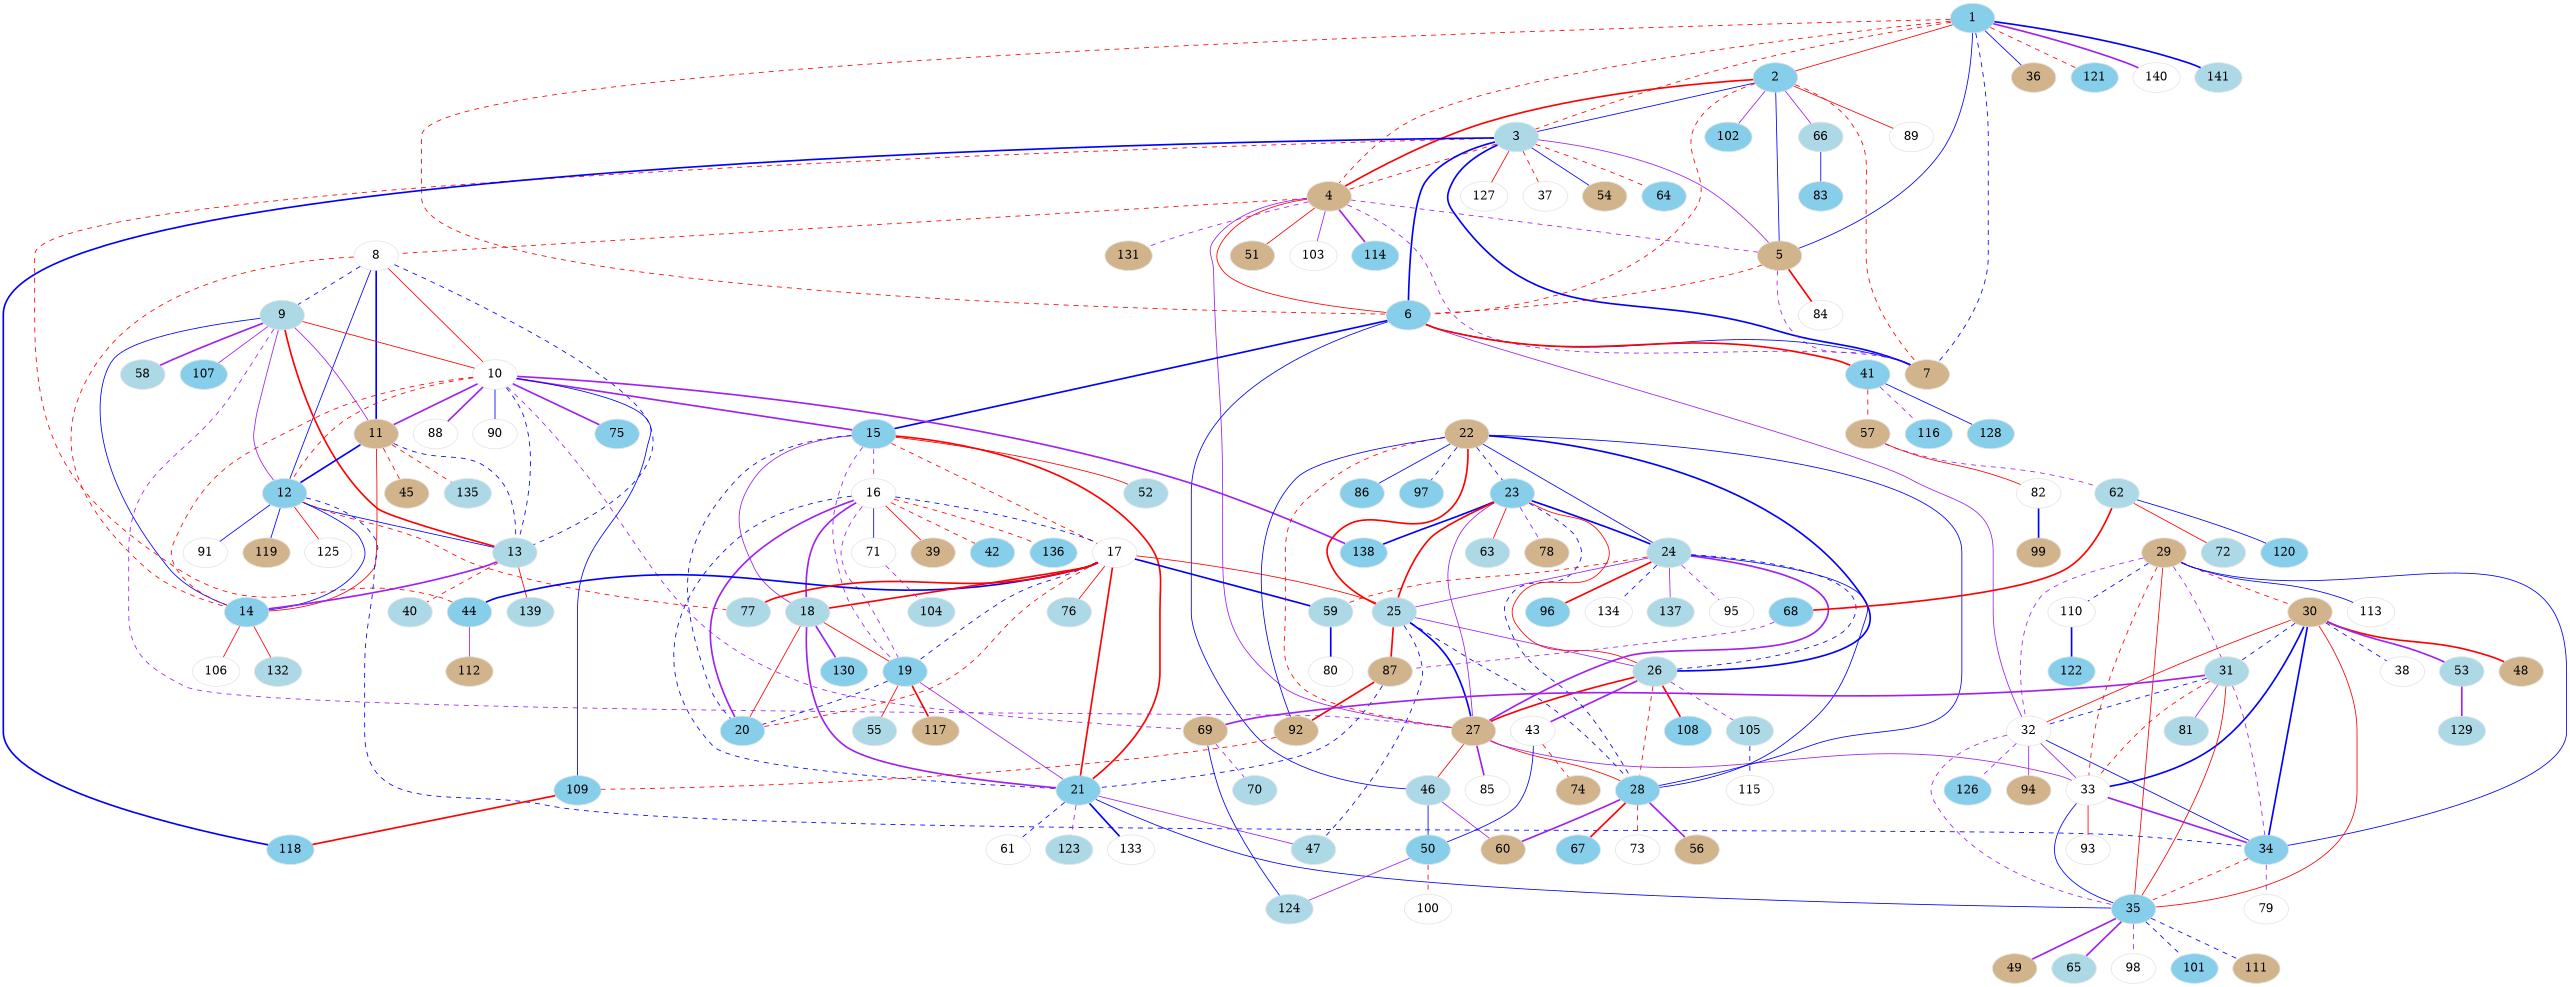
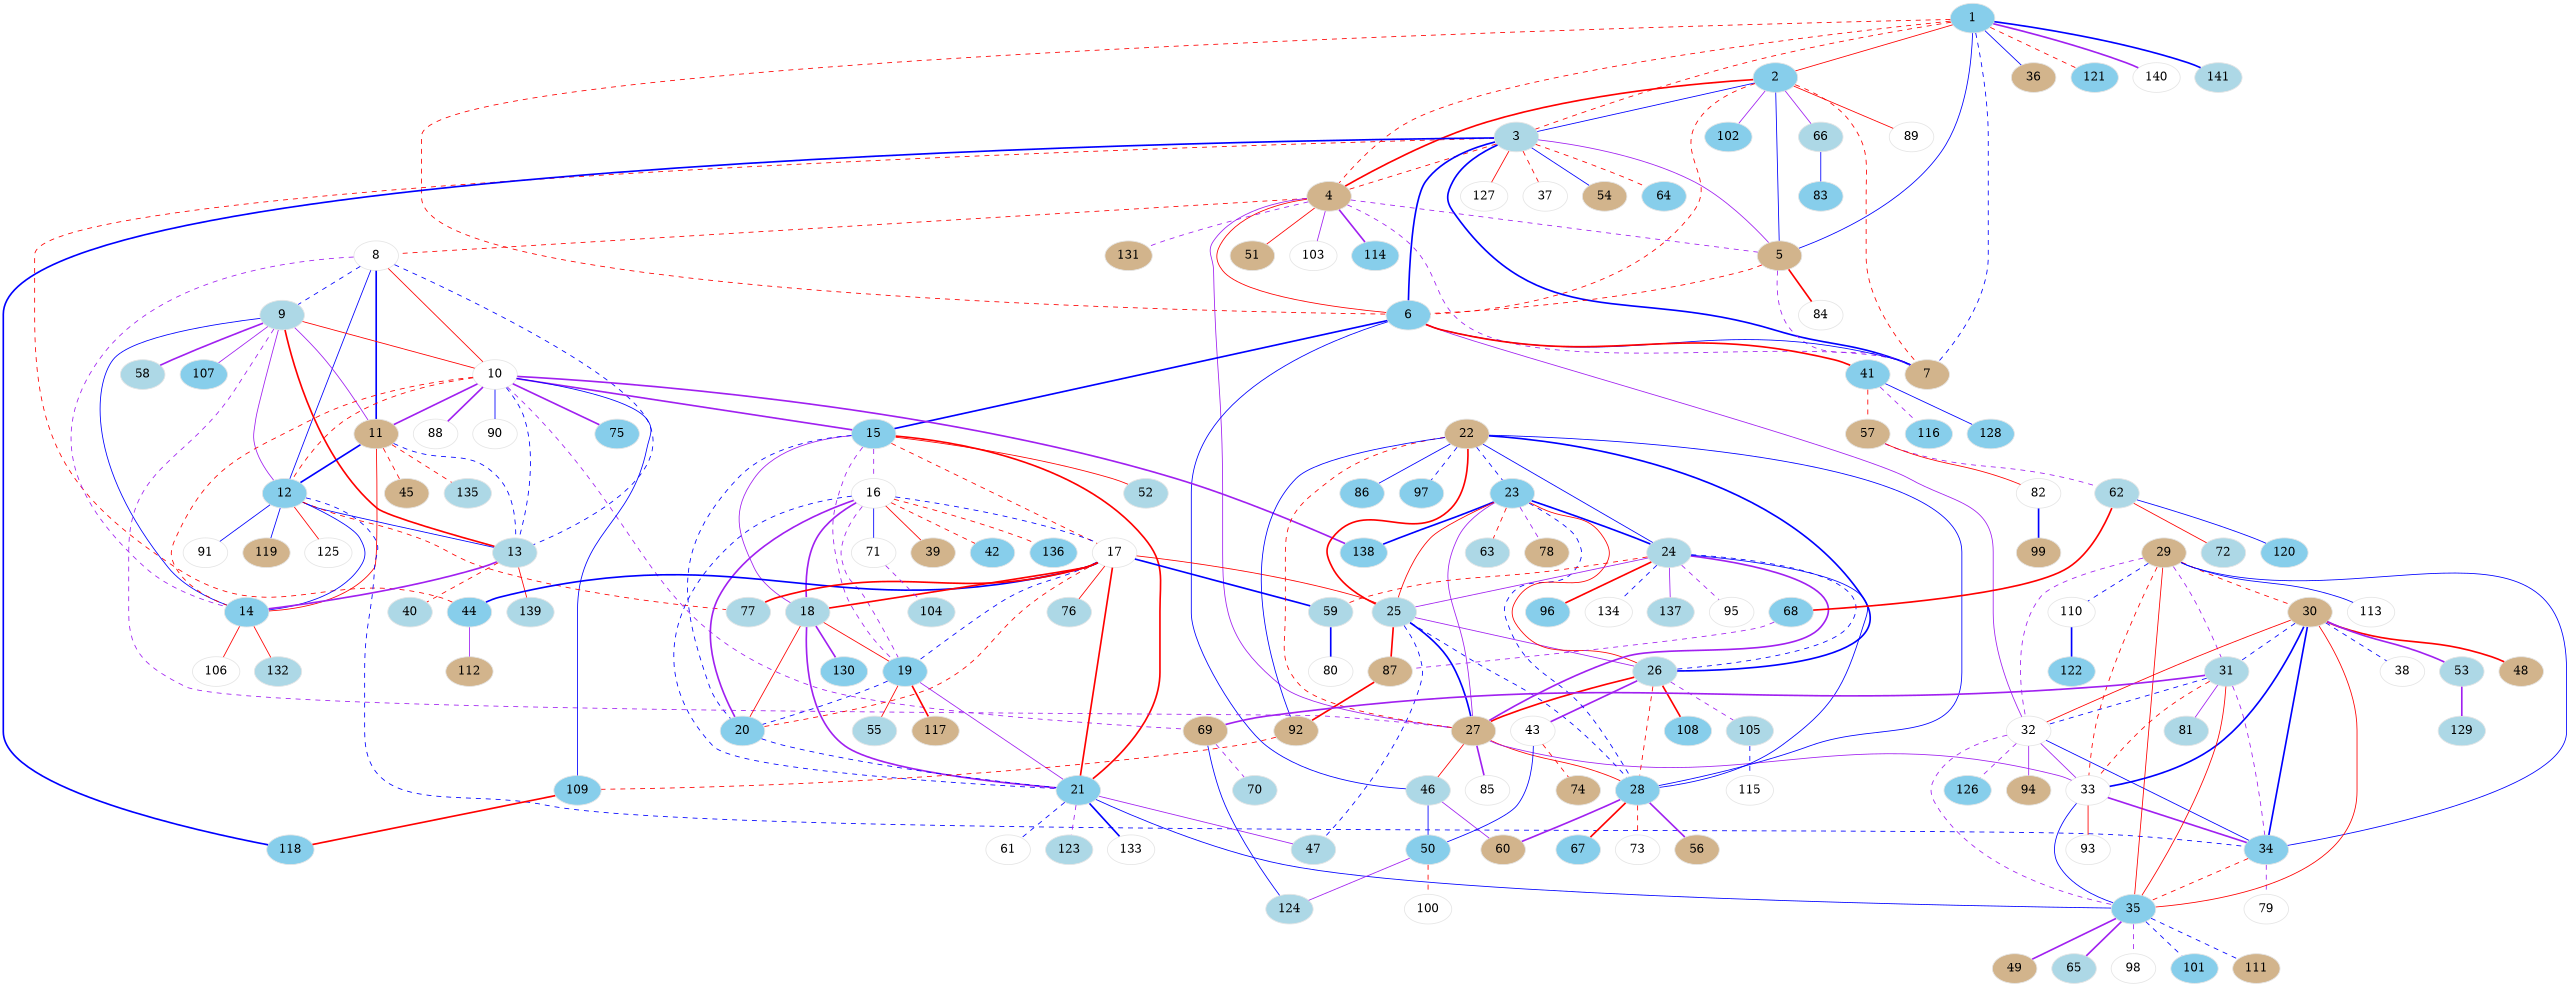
  graph {
    node [color=gray90 fillcolor=skyblue style=filled]
    edge [color=red style=dashed]
    1
    2
    3 [fillcolor=lightblue]
    4 [fillcolor=tan]
    5 [fillcolor=tan]
    6
    7 [fillcolor=tan]
    36 [fillcolor=tan]
    121
    140 [fillcolor=white]
    141 [fillcolor=lightblue]
    66 [fillcolor=lightblue]
    89 [fillcolor=white]
    102
    37 [fillcolor=white]
    44
    54 [fillcolor=tan]
    64
    118
    127 [fillcolor=white]
    8 [fillcolor=white]
    27 [fillcolor=tan]
    51 [fillcolor=tan]
    103 [fillcolor=white]
    114
    131 [fillcolor=tan]
    84 [fillcolor=white]
    15
    32 [fillcolor=white]
    41
    46 [fillcolor=lightblue]
    83
    112 [fillcolor=tan]
    9 [fillcolor=lightblue]
    10 [fillcolor=white]
    11 [fillcolor=tan]
    12
    13 [fillcolor=lightblue]
    14
    28
    33 [fillcolor=white]
    85 [fillcolor=white]
    16 [fillcolor=white]
    17 [fillcolor=white]
    18 [fillcolor=lightblue]
    19
    20
    21
    52 [fillcolor=lightblue]
    34
    35
    94 [fillcolor=tan]
    126
    57 [fillcolor=tan]
    116
    128
    60 [fillcolor=tan]
    50
    58 [fillcolor=lightblue]
    107
    69 [fillcolor=tan]
    75
    88 [fillcolor=white]
    90 [fillcolor=white]
    109
    138
    45 [fillcolor=tan]
    135 [fillcolor=lightblue]
    77 [fillcolor=lightblue]
    91 [fillcolor=white]
    119 [fillcolor=tan]
    125 [fillcolor=white]
    40 [fillcolor=lightblue]
    139 [fillcolor=lightblue]
    106 [fillcolor=white]
    132 [fillcolor=lightblue]
    124 [fillcolor=lightblue]
    70 [fillcolor=lightblue]
    79 [fillcolor=white]
    39 [fillcolor=tan]
    42
    71 [fillcolor=white]
    136
    25 [fillcolor=lightblue]
    59 [fillcolor=lightblue]
    76 [fillcolor=lightblue]
    130
    55 [fillcolor=lightblue]
    117 [fillcolor=tan]
    47 [fillcolor=lightblue]
    61 [fillcolor=white]
    123 [fillcolor=lightblue]
    133 [fillcolor=white]
    104 [fillcolor=lightblue]
    26 [fillcolor=lightblue]
    87 [fillcolor=tan]
    80 [fillcolor=white]
    49 [fillcolor=tan]
    65 [fillcolor=lightblue]
    98 [fillcolor=white]
    101
    111 [fillcolor=tan]
    22 [fillcolor=tan]
    23
    24 [fillcolor=lightblue]
    86
    92 [fillcolor=tan]
    97
    63 [fillcolor=lightblue]
    78 [fillcolor=tan]
    95 [fillcolor=white]
    96
    134 [fillcolor=white]
    137 [fillcolor=lightblue]
    43 [fillcolor=white]
    105 [fillcolor=lightblue]
    108
    56 [fillcolor=tan]
    67
    73 [fillcolor=white]
    74 [fillcolor=tan]
    115 [fillcolor=white]
    93 [fillcolor=white]
    29 [fillcolor=tan]
    30 [fillcolor=tan]
    31 [fillcolor=lightblue]
    110 [fillcolor=white]
    113 [fillcolor=white]
    38 [fillcolor=white]
    48 [fillcolor=tan]
    53 [fillcolor=lightblue]
    81 [fillcolor=lightblue]
    122
    129 [fillcolor=lightblue]
    62 [fillcolor=lightblue]
    82 [fillcolor=white]
    100 [fillcolor=white]
    68
    72 [fillcolor=lightblue]
    120
    99 [fillcolor=tan]
    1 -- 2 [style=solid]
    1 -- 3
    1 -- 4
    1 -- 5 [color=blue style=solid]
    1 -- 6
    1 -- 7 [color=blue]
    1 -- 36 [color=blue style=solid]
    1 -- 121
    1 -- 140 [color=purple style=bold]
    1 -- 141 [color=blue style=bold]
    2 -- 3 [color=blue style=solid]
    2 -- 4 [style=bold]
    2 -- 5 [color=blue style=solid]
    2 -- 6
    2 -- 7
    2 -- 66 [color=purple style=solid]
    2 -- 89 [style=solid]
    2 -- 102 [color=purple style=solid]
    3 -- 4
    3 -- 5 [color=purple style=solid]
    3 -- 6 [color=blue style=bold]
    3 -- 7 [color=blue style=bold]
    3 -- 37
    3 -- 44
    3 -- 54 [color=blue style=solid]
    3 -- 64
    3 -- 118 [color=blue style=bold]
    3 -- 127 [style=solid]
    4 -- 5 [color=purple]
    4 -- 6 [style=solid]
    4 -- 7 [color=purple]
    4 -- 8
    4 -- 27 [color=purple style=solid]
    4 -- 51 [style=solid]
    4 -- 103 [color=purple style=solid]
    4 -- 114 [color=purple style=bold]
    4 -- 131 [color=purple]
    5 -- 6
    5 -- 7 [color=purple]
    5 -- 84 [style=bold]
    6 -- 7 [color=blue style=solid]
    6 -- 15 [color=blue style=bold]
    6 -- 32 [color=purple style=solid]
    6 -- 41 [style=bold]
    6 -- 46 [color=blue style=solid]
    66 -- 83 [color=blue style=solid]
    44 -- 112 [color=purple style=solid]
    8 -- 9 [color=blue]
    8 -- 10 [style=solid]
    8 -- 11 [color=blue style=bold]
    8 -- 12 [color=blue style=solid]
    8 -- 13 [color=blue]
-   8 -- 14
+   8 -- 14 [color=purple]
    27 -- 46 [style=solid]
    27 -- 28 [style=solid]
    27 -- 33 [color=purple style=solid]
    27 -- 85 [color=purple style=bold]
    15 -- 16 [color=purple]
    15 -- 17
    15 -- 18 [color=purple style=solid]
    15 -- 19 [color=purple]
    15 -- 20 [color=blue]
    15 -- 21 [style=bold]
    15 -- 52 [style=solid]
    32 -- 33 [color=purple style=solid]
    32 -- 34 [color=blue style=solid]
    32 -- 35 [color=purple]
    32 -- 94 [color=purple style=solid]
    32 -- 126 [color=purple]
    41 -- 57
    41 -- 116 [color=purple]
    41 -- 128 [color=blue style=solid]
    46 -- 60 [color=purple style=solid]
    46 -- 50 [color=blue style=solid]
    9 -- 27 [color=purple]
    9 -- 10 [style=solid]
    9 -- 11 [color=purple style=solid]
    9 -- 12 [color=purple style=solid]
    9 -- 13 [style=bold]
    9 -- 14 [color=blue style=solid]
    9 -- 58 [color=purple style=bold]
    9 -- 107 [color=purple style=solid]
    10 -- 15 [color=purple style=bold]
    10 -- 11 [color=purple style=bold]
    10 -- 12
    10 -- 13 [color=blue]
    10 -- 14
    10 -- 69 [color=purple]
    10 -- 75 [color=purple style=bold]
    10 -- 88 [color=purple style=bold]
    10 -- 90 [color=blue style=solid]
    10 -- 109 [color=blue style=solid]
    10 -- 138 [color=purple style=bold]
    11 -- 12 [color=blue style=bold]
    11 -- 13 [color=blue]
    11 -- 14 [style=solid]
    11 -- 45
    11 -- 135
    12 -- 13 [color=blue style=solid]
    12 -- 14 [color=blue style=solid]
    12 -- 34 [color=blue]
    12 -- 77
    12 -- 91 [color=blue style=solid]
    12 -- 119 [color=blue style=solid]
    12 -- 125 [style=solid]
    13 -- 14 [color=purple style=bold]
    13 -- 40
    13 -- 139 [style=solid]
    14 -- 106 [style=solid]
    14 -- 132 [style=solid]
    28 -- 60 [color=purple style=bold]
    28 -- 56 [color=purple style=bold]
    28 -- 67 [style=bold]
    28 -- 73
    33 -- 34 [color=purple style=bold]
    33 -- 35 [color=blue style=solid]
    33 -- 93 [style=solid]
    16 -- 17 [color=blue]
    16 -- 18 [color=purple style=bold]
    16 -- 19 [color=purple]
    16 -- 20 [color=purple style=bold]
    16 -- 21 [color=blue]
    16 -- 39 [style=solid]
    16 -- 42
    16 -- 71 [color=blue style=solid]
    16 -- 136
    17 -- 44 [color=blue style=bold]
    17 -- 18 [style=bold]
    17 -- 19 [color=blue]
    17 -- 20
    17 -- 21 [style=bold]
    17 -- 77 [style=bold]
    17 -- 25 [style=solid]
    17 -- 59 [color=blue style=bold]
    17 -- 76 [style=solid]
    18 -- 19 [style=solid]
    18 -- 20 [style=solid]
    18 -- 21 [color=purple style=bold]
    18 -- 130 [color=purple style=bold]
    19 -- 20 [color=blue]
    19 -- 21 [color=purple style=solid]
    19 -- 55 [style=solid]
    19 -- 117 [style=bold]
-   87 -- 21 [color=blue]
+   20 -- 21 [color=blue]
    21 -- 35 [color=blue style=solid]
    21 -- 47 [color=purple style=solid]
    21 -- 61 [color=blue]
    21 -- 123 [color=purple]
    21 -- 133 [color=blue style=bold]
    34 -- 35
    34 -- 79 [color=purple]
    35 -- 49 [color=purple style=bold]
    35 -- 65 [color=purple style=bold]
    35 -- 98 [color=purple]
    35 -- 101 [color=blue]
    35 -- 111 [color=blue]
    57 -- 62 [color=purple]
    57 -- 82 [style=solid]
    50 -- 124 [color=purple style=solid]
    50 -- 100
    69 -- 124 [color=blue style=solid]
    69 -- 70 [color=purple]
    109 -- 118 [style=bold]
    71 -- 104 [color=purple]
    25 -- 27 [color=blue style=bold]
    25 -- 28 [color=blue]
    25 -- 47 [color=blue]
    25 -- 26 [color=purple style=solid]
    25 -- 87 [style=bold]
    59 -- 80 [color=blue style=bold]
    26 -- 27 [style=bold]
    26 -- 28
    26 -- 43 [color=purple style=bold]
    26 -- 105 [color=purple]
    26 -- 108 [style=bold]
    87 -- 92 [style=bold]
    22 -- 27
    22 -- 28 [color=blue style=solid]
    22 -- 25 [style=bold]
    22 -- 26 [color=blue style=bold]
    22 -- 23 [color=blue]
    22 -- 24 [color=blue style=solid]
    22 -- 86 [color=blue style=solid]
    22 -- 92 [color=blue style=solid]
    22 -- 97 [color=blue]
    23 -- 27 [color=purple style=solid]
    23 -- 28 [color=blue]
    23 -- 138 [color=blue style=bold]
-   23 -- 25 [style=bold]
+   23 -- 25 [style=solid]
    23 -- 26 [style=solid]
    23 -- 24 [color=blue style=bold]
-   23 -- 63 [style=solid]
+   23 -- 63
    23 -- 78 [color=purple]
    24 -- 27 [color=purple style=bold]
    24 -- 28 [color=blue style=solid]
    24 -- 25 [color=purple style=solid]
    24 -- 59
    24 -- 26 [color=blue]
    24 -- 95 [color=purple]
    24 -- 96 [style=bold]
    24 -- 134 [color=blue]
    24 -- 137 [color=purple style=solid]
    92 -- 109
    43 -- 50 [color=blue style=solid]
    43 -- 74
    105 -- 115 [color=blue]
    29 -- 32 [color=purple]
    29 -- 33
    29 -- 34 [color=blue style=solid]
    29 -- 35 [style=solid]
    29 -- 30
    29 -- 31 [color=purple]
    29 -- 110 [color=blue]
    29 -- 113 [color=blue style=solid]
    30 -- 32 [style=solid]
    30 -- 33 [color=blue style=bold]
    30 -- 34 [color=blue style=bold]
    30 -- 35 [style=solid]
    30 -- 31 [color=blue]
    30 -- 38 [color=blue]
    30 -- 48 [style=bold]
    30 -- 53 [color=purple style=bold]
    31 -- 32 [color=blue]
    31 -- 33
    31 -- 34 [color=purple]
    31 -- 35 [style=solid]
    31 -- 69 [color=purple style=bold]
    31 -- 81 [color=purple style=solid]
    110 -- 122 [color=blue style=bold]
    53 -- 129 [color=purple style=bold]
    62 -- 68 [style=bold]
    62 -- 72 [style=solid]
    62 -- 120 [color=blue style=solid]
    82 -- 99 [color=blue style=bold]
    68 -- 87 [color=purple]
  }
